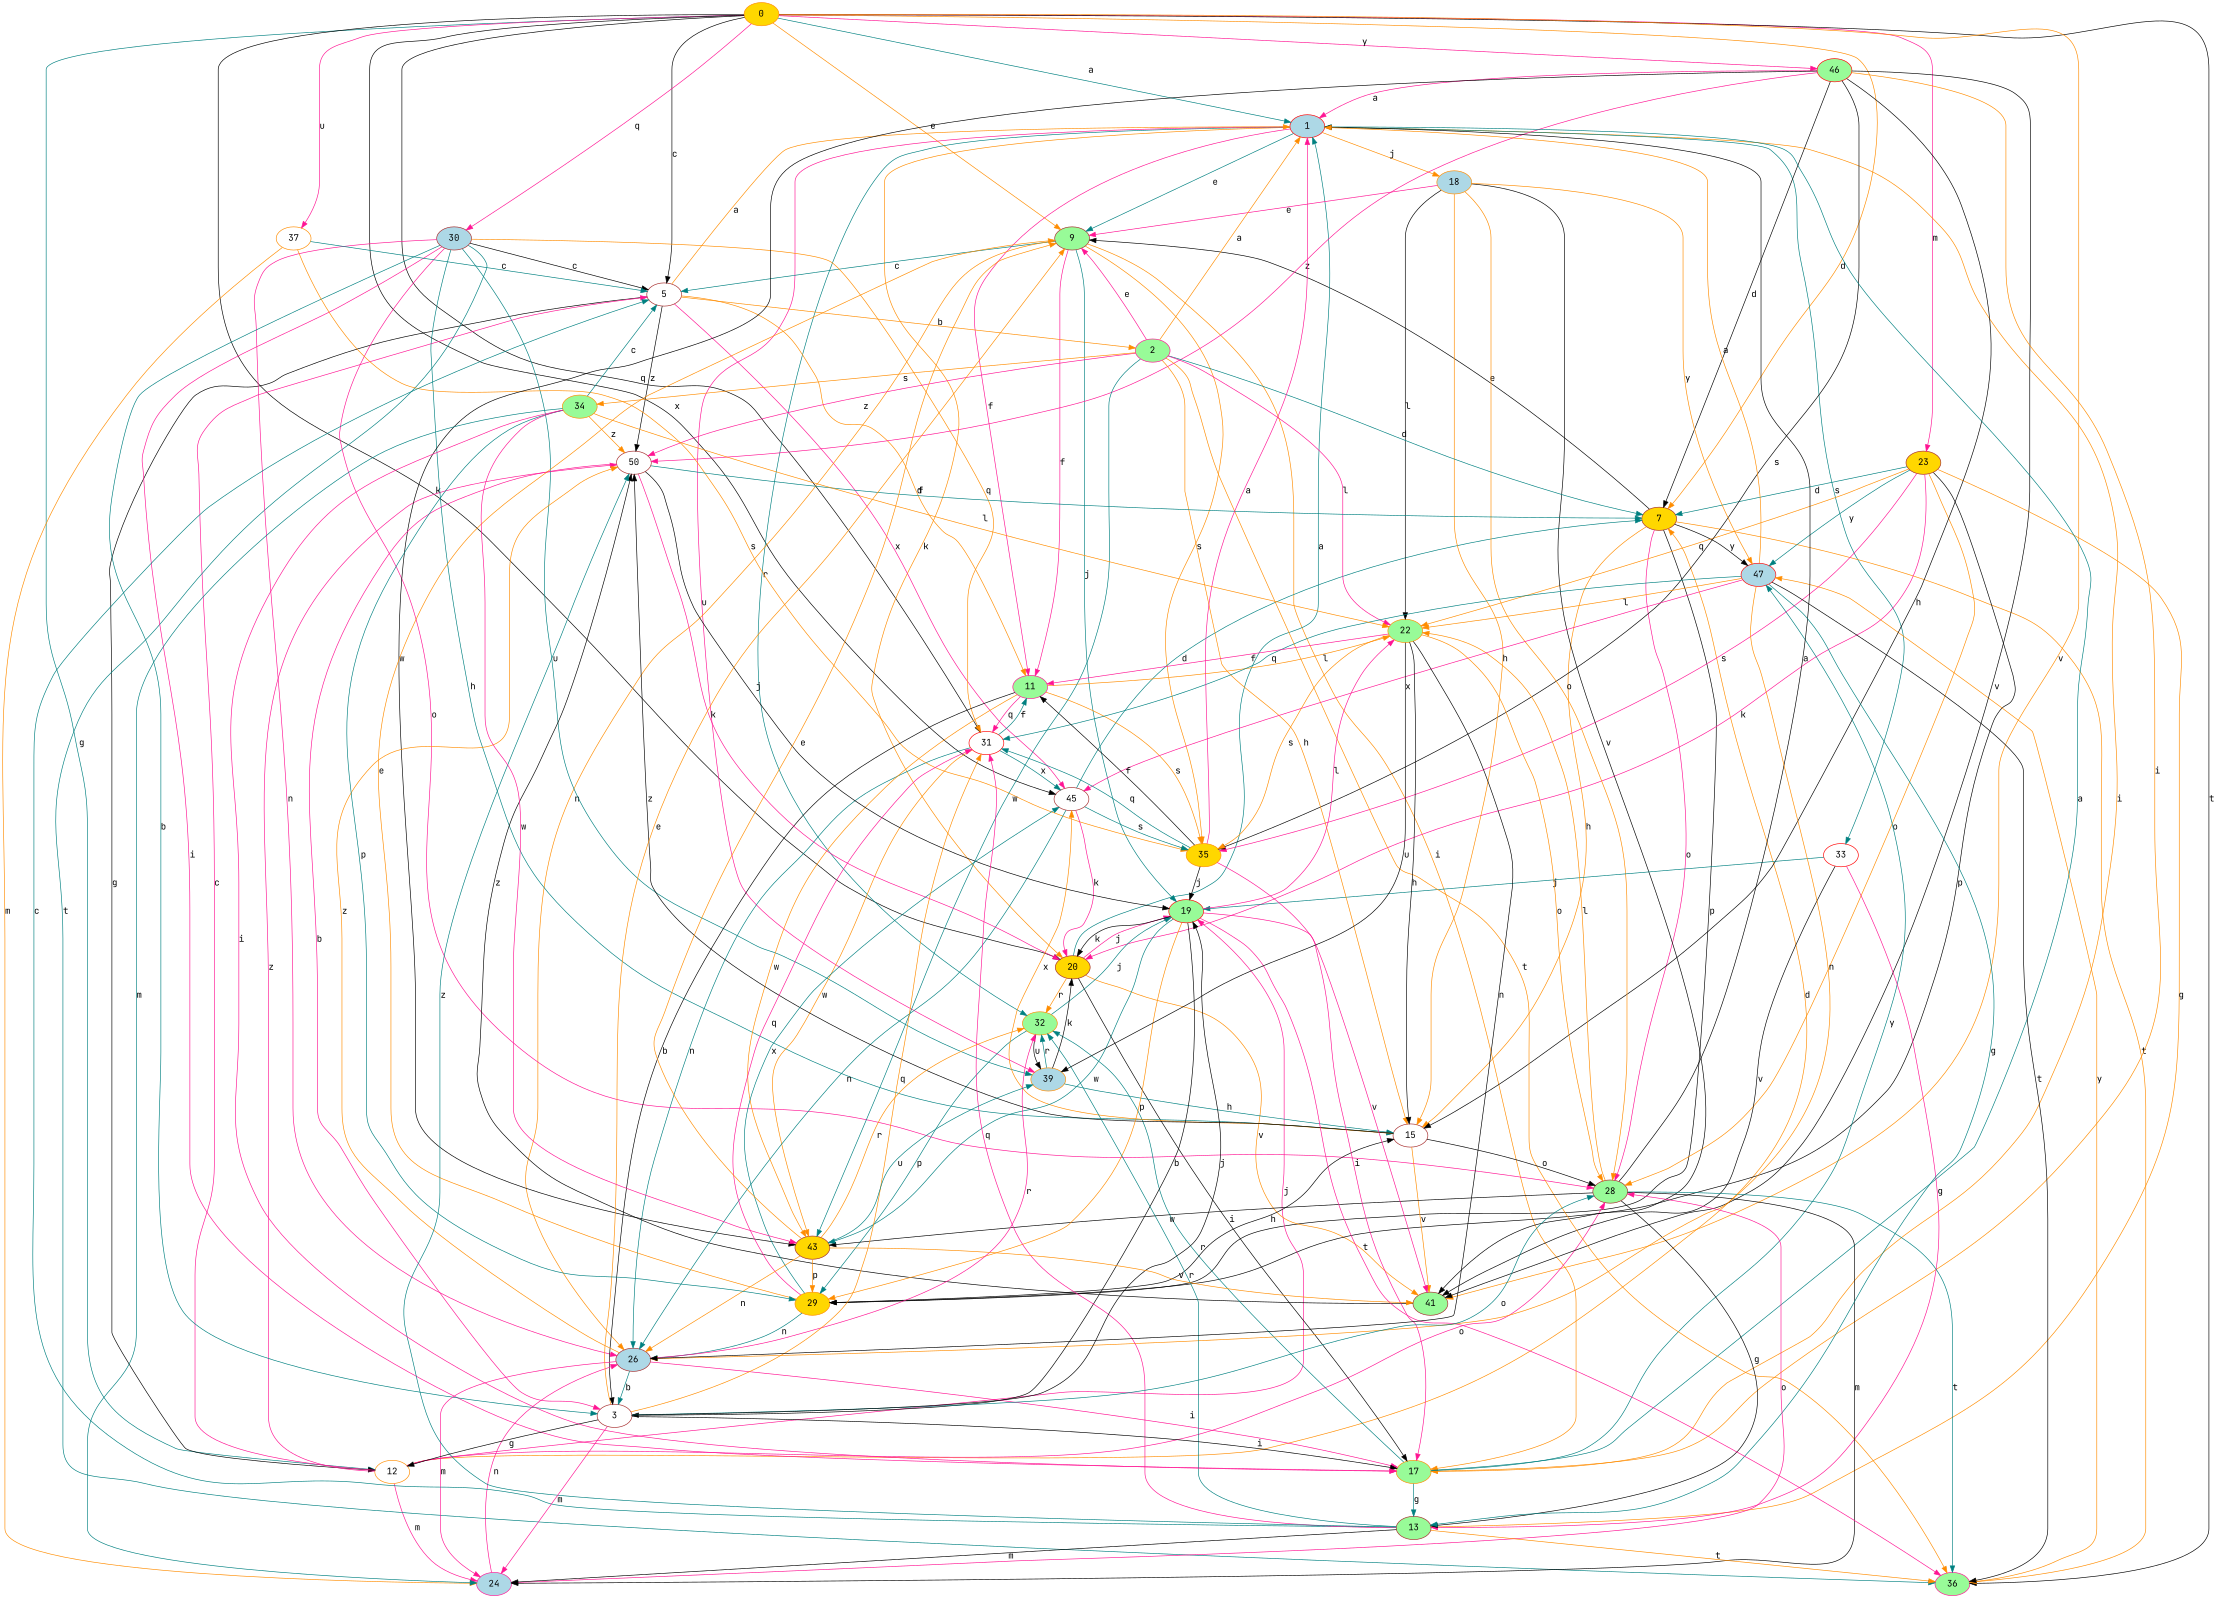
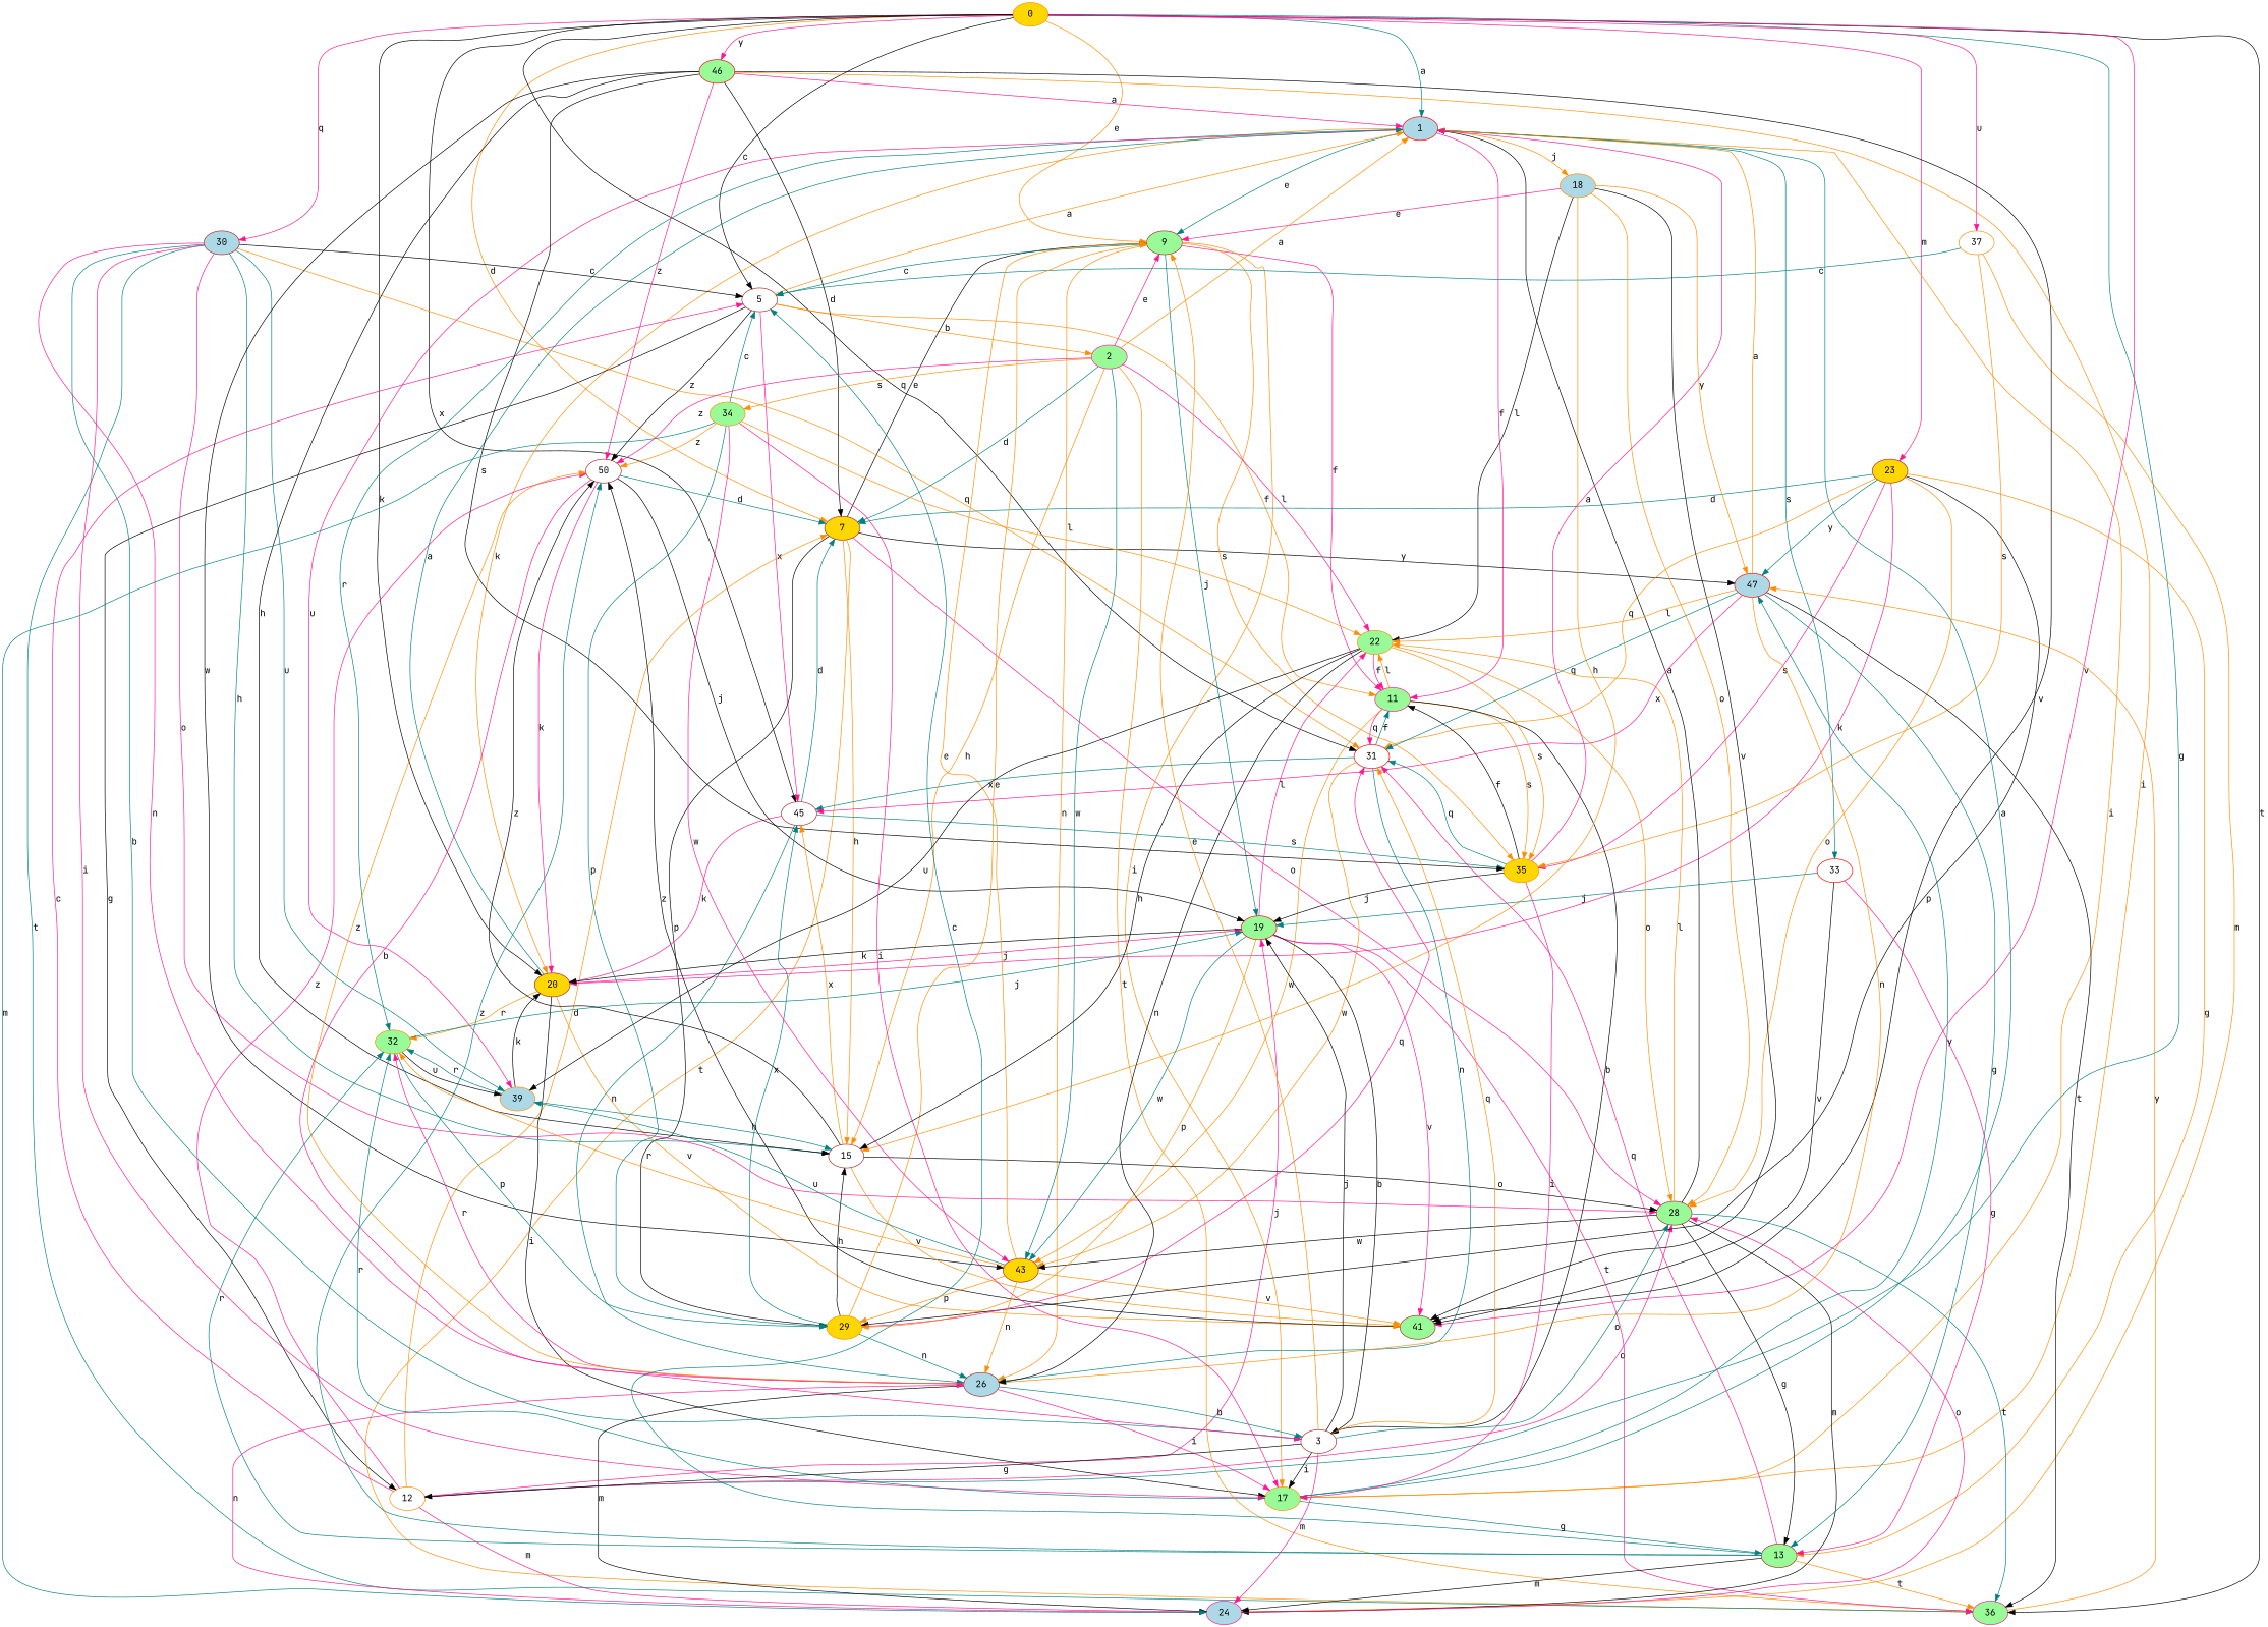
  strict digraph {
    fontname="JetBrains Mono"
    node [color=brown fillcolor=palegreen fontname="JetBrains Mono" style=filled]
    edge [color=darkorange fontname="JetBrains Mono"]
    0 [color=darkorange fillcolor=gold]
    1 [color=red fillcolor=lightblue]
    5 [fillcolor=white]
    7 [fillcolor=gold]
    9
    12 [color=darkorange fillcolor=white]
    20 [fillcolor=gold]
    23 [fillcolor=gold]
    30 [fillcolor=lightblue]
    31 [color=red fillcolor=white]
    36 [color=deeppink]
    37 [color=darkorange fillcolor=white]
    41
    45 [fillcolor=white]
    46 [color=red]
    11 [color=deeppink]
    17 [color=darkorange]
    18 [color=darkorange fillcolor=lightblue]
    32 [color=darkorange]
    33 [color=red fillcolor=white]
    39 [color=darkorange fillcolor=lightblue]
    2 [color=deeppink]
    50 [fillcolor=white]
    15 [fillcolor=white]
    28
    29 [color=darkorange fillcolor=gold]
    47 [color=red fillcolor=lightblue]
    19 [color=red]
    26 [fillcolor=lightblue]
    35 [color=darkorange fillcolor=gold]
    24 [color=deeppink fillcolor=lightblue]
    13
    3 [fillcolor=white]
    43 [fillcolor=gold]
    22 [color=darkorange]
    34 [color=darkorange]
    0 -> 1 [color=teal label=a]
    0 -> 5 [color=black label=c]
    0 -> 7 [label=d]
    0 -> 9 [label=e]
    0 -> 12 [color=teal label=g]
    0 -> 20 [color=black label=k]
    0 -> 23 [color=deeppink label=m]
    0 -> 30 [color=deeppink label=q]
    0 -> 31 [color=black label=q]
    0 -> 36 [color=black label=t]
    0 -> 37 [color=deeppink label=u]
-   0 -> 41 [label=v]
+   0 -> 41 [color=deeppink label=v]
    0 -> 45 [color=black label=x]
    0 -> 46 [color=deeppink label=y]
    1 -> 9 [color=teal label=e]
    1 -> 20 [label=k]
    1 -> 11 [color=deeppink label=f]
    1 -> 17 [label=i]
    1 -> 18 [label=j]
    1 -> 32 [color=teal label=r]
    1 -> 33 [color=teal label=s]
    1 -> 39 [color=deeppink label=u]
    5 -> 1 [label=a]
    5 -> 12 [color=black label=g]
    5 -> 45 [color=deeppink label=x]
    5 -> 11 [label=f]
    5 -> 2 [label=b]
    5 -> 50 [color=black label=z]
    7 -> 9 [color=black label=e]
    7 -> 36 [label=t]
    7 -> 15 [label=h]
    7 -> 28 [color=deeppink label=o]
    7 -> 29 [color=black label=p]
    7 -> 47 [color=black label=y]
    9 -> 5 [color=teal label=c]
    9 -> 11 [color=deeppink label=f]
    9 -> 17 [label=i]
    9 -> 19 [color=teal label=j]
    9 -> 26 [label=n]
    9 -> 35 [label=s]
    12 -> 5 [color=deeppink label=c]
    12 -> 7 [label=d]
    12 -> 50 [color=deeppink label=z]
    12 -> 28 [color=deeppink label=o]
    12 -> 19 [color=deeppink label=j]
    12 -> 24 [color=deeppink label=m]
    20 -> 1 [color=teal label=a]
    20 -> 41 [label=v]
    20 -> 17 [color=black label=i]
    20 -> 32 [label=r]
    20 -> 19 [color=deeppink label=j]
    23 -> 7 [color=teal label=d]
    23 -> 20 [color=deeppink label=k]
-   23 -> 22 [label=q]
+   23 -> 31 [label=q]
    23 -> 28 [label=o]
    23 -> 29 [color=black label=p]
    23 -> 47 [color=teal label=y]
    23 -> 35 [color=deeppink label=s]
    23 -> 13 [label=g]
    30 -> 5 [color=black label=c]
    30 -> 31 [label=q]
    30 -> 36 [color=teal label=t]
    30 -> 17 [color=deeppink label=i]
    30 -> 39 [color=teal label=u]
    30 -> 15 [color=teal label=h]
    30 -> 28 [color=deeppink label=o]
    30 -> 26 [color=deeppink label=n]
    30 -> 3 [color=teal label=b]
    31 -> 45 [color=teal label=x]
    31 -> 11 [color=teal label=f]
    31 -> 26 [color=teal label=n]
    31 -> 43 [label=w]
    36 -> 47 [label=y]
    37 -> 5 [color=teal label=c]
    37 -> 35 [label=s]
    37 -> 24 [label=m]
    41 -> 50 [color=black label=z]
    45 -> 7 [color=teal label=d]
    45 -> 20 [color=deeppink label=k]
    45 -> 26 [color=teal label=n]
    45 -> 35 [color=teal label=s]
    46 -> 1 [color=deeppink label=a]
    46 -> 7 [color=black label=d]
    46 -> 41 [color=black label=v]
    46 -> 17 [label=i]
    46 -> 50 [color=deeppink label=z]
    46 -> 15 [color=black label=h]
    46 -> 35 [color=black label=s]
    46 -> 43 [color=black label=w]
    11 -> 31 [color=deeppink label=q]
    11 -> 35 [label=s]
    11 -> 3 [color=black label=b]
    11 -> 43 [label=w]
    11 -> 22 [label=l]
    17 -> 1 [color=teal label=a]
    17 -> 32 [color=teal label=r]
    17 -> 47 [color=teal label=y]
    17 -> 13 [color=teal label=g]
    18 -> 9 [color=deeppink label=e]
    18 -> 41 [color=black label=v]
    18 -> 15 [label=h]
    18 -> 28 [label=o]
    18 -> 47 [label=y]
    18 -> 22 [color=black label=l]
    32 -> 39 [color=black label=u]
    32 -> 29 [color=teal label=p]
    32 -> 19 [color=teal label=j]
    33 -> 41 [color=black label=v]
    33 -> 19 [color=teal label=j]
    33 -> 13 [color=deeppink label=g]
    39 -> 20 [color=black label=k]
    39 -> 32 [color=teal label=r]
    39 -> 15 [color=teal label=h]
    2 -> 1 [label=a]
    2 -> 7 [color=teal label=d]
    2 -> 9 [color=deeppink label=e]
    2 -> 36 [label=t]
    2 -> 50 [color=deeppink label=z]
    2 -> 15 [label=h]
    2 -> 43 [color=teal label=w]
    2 -> 22 [color=deeppink label=l]
    2 -> 34 [label=s]
    50 -> 7 [color=teal label=d]
    50 -> 20 [color=deeppink label=k]
    50 -> 19 [color=black label=j]
    50 -> 3 [color=deeppink label=b]
    15 -> 41 [label=v]
    15 -> 45 [label=x]
    15 -> 50 [color=black label=z]
    15 -> 28 [color=black label=o]
    28 -> 1 [color=black label=a]
    28 -> 36 [color=teal label=t]
    28 -> 24 [color=black label=m]
    28 -> 13 [color=black label=g]
    28 -> 43 [color=black label=w]
    28 -> 22 [label=l]
    29 -> 9 [label=e]
    29 -> 31 [color=deeppink label=q]
    29 -> 45 [color=teal label=x]
    29 -> 15 [color=black label=h]
    29 -> 26 [color=teal label=n]
    47 -> 1 [label=a]
    47 -> 31 [color=teal label=q]
    47 -> 36 [color=black label=t]
    47 -> 45 [color=deeppink label=x]
    47 -> 26 [label=n]
    47 -> 13 [color=teal label=g]
    47 -> 22 [label=l]
    19 -> 20 [color=black label=k]
    19 -> 36 [color=deeppink label=t]
    19 -> 41 [color=deeppink label=v]
    19 -> 29 [label=p]
    19 -> 3 [color=black label=b]
    19 -> 43 [color=teal label=w]
    19 -> 22 [color=deeppink label=l]
    26 -> 17 [color=deeppink label=i]
    26 -> 32 [color=deeppink label=r]
    26 -> 50 [label=z]
-   26 -> 24 [color=deeppink label=m]
+   26 -> 24 [color=black label=m]
    26 -> 3 [color=teal label=b]
    35 -> 1 [color=deeppink label=a]
    35 -> 31 [color=teal label=q]
    35 -> 11 [color=black label=f]
    35 -> 17 [color=deeppink label=i]
    35 -> 19 [color=black label=j]
    24 -> 28 [color=deeppink label=o]
    24 -> 26 [color=deeppink label=n]
    13 -> 5 [color=teal label=c]
    13 -> 31 [color=deeppink label=q]
    13 -> 36 [label=t]
    13 -> 32 [color=teal label=r]
    13 -> 50 [color=teal label=z]
    13 -> 24 [color=black label=m]
    3 -> 9 [label=e]
    3 -> 12 [color=black label=g]
    3 -> 31 [label=q]
    3 -> 17 [color=black label=i]
    3 -> 28 [color=teal label=o]
    3 -> 19 [color=black label=j]
    3 -> 24 [color=deeppink label=m]
    43 -> 9 [label=e]
    43 -> 41 [label=v]
    43 -> 32 [label=r]
    43 -> 39 [color=teal label=u]
    43 -> 29 [label=p]
    43 -> 26 [label=n]
    22 -> 11 [color=deeppink label=f]
    22 -> 39 [color=black label=u]
    22 -> 15 [color=black label=h]
    22 -> 28 [label=o]
    22 -> 26 [color=black label=n]
    22 -> 35 [label=s]
    34 -> 5 [color=teal label=c]
    34 -> 17 [color=deeppink label=i]
    34 -> 50 [label=z]
    34 -> 29 [color=teal label=p]
    34 -> 24 [color=teal label=m]
    34 -> 43 [color=deeppink label=w]
    34 -> 22 [label=l]
  }
